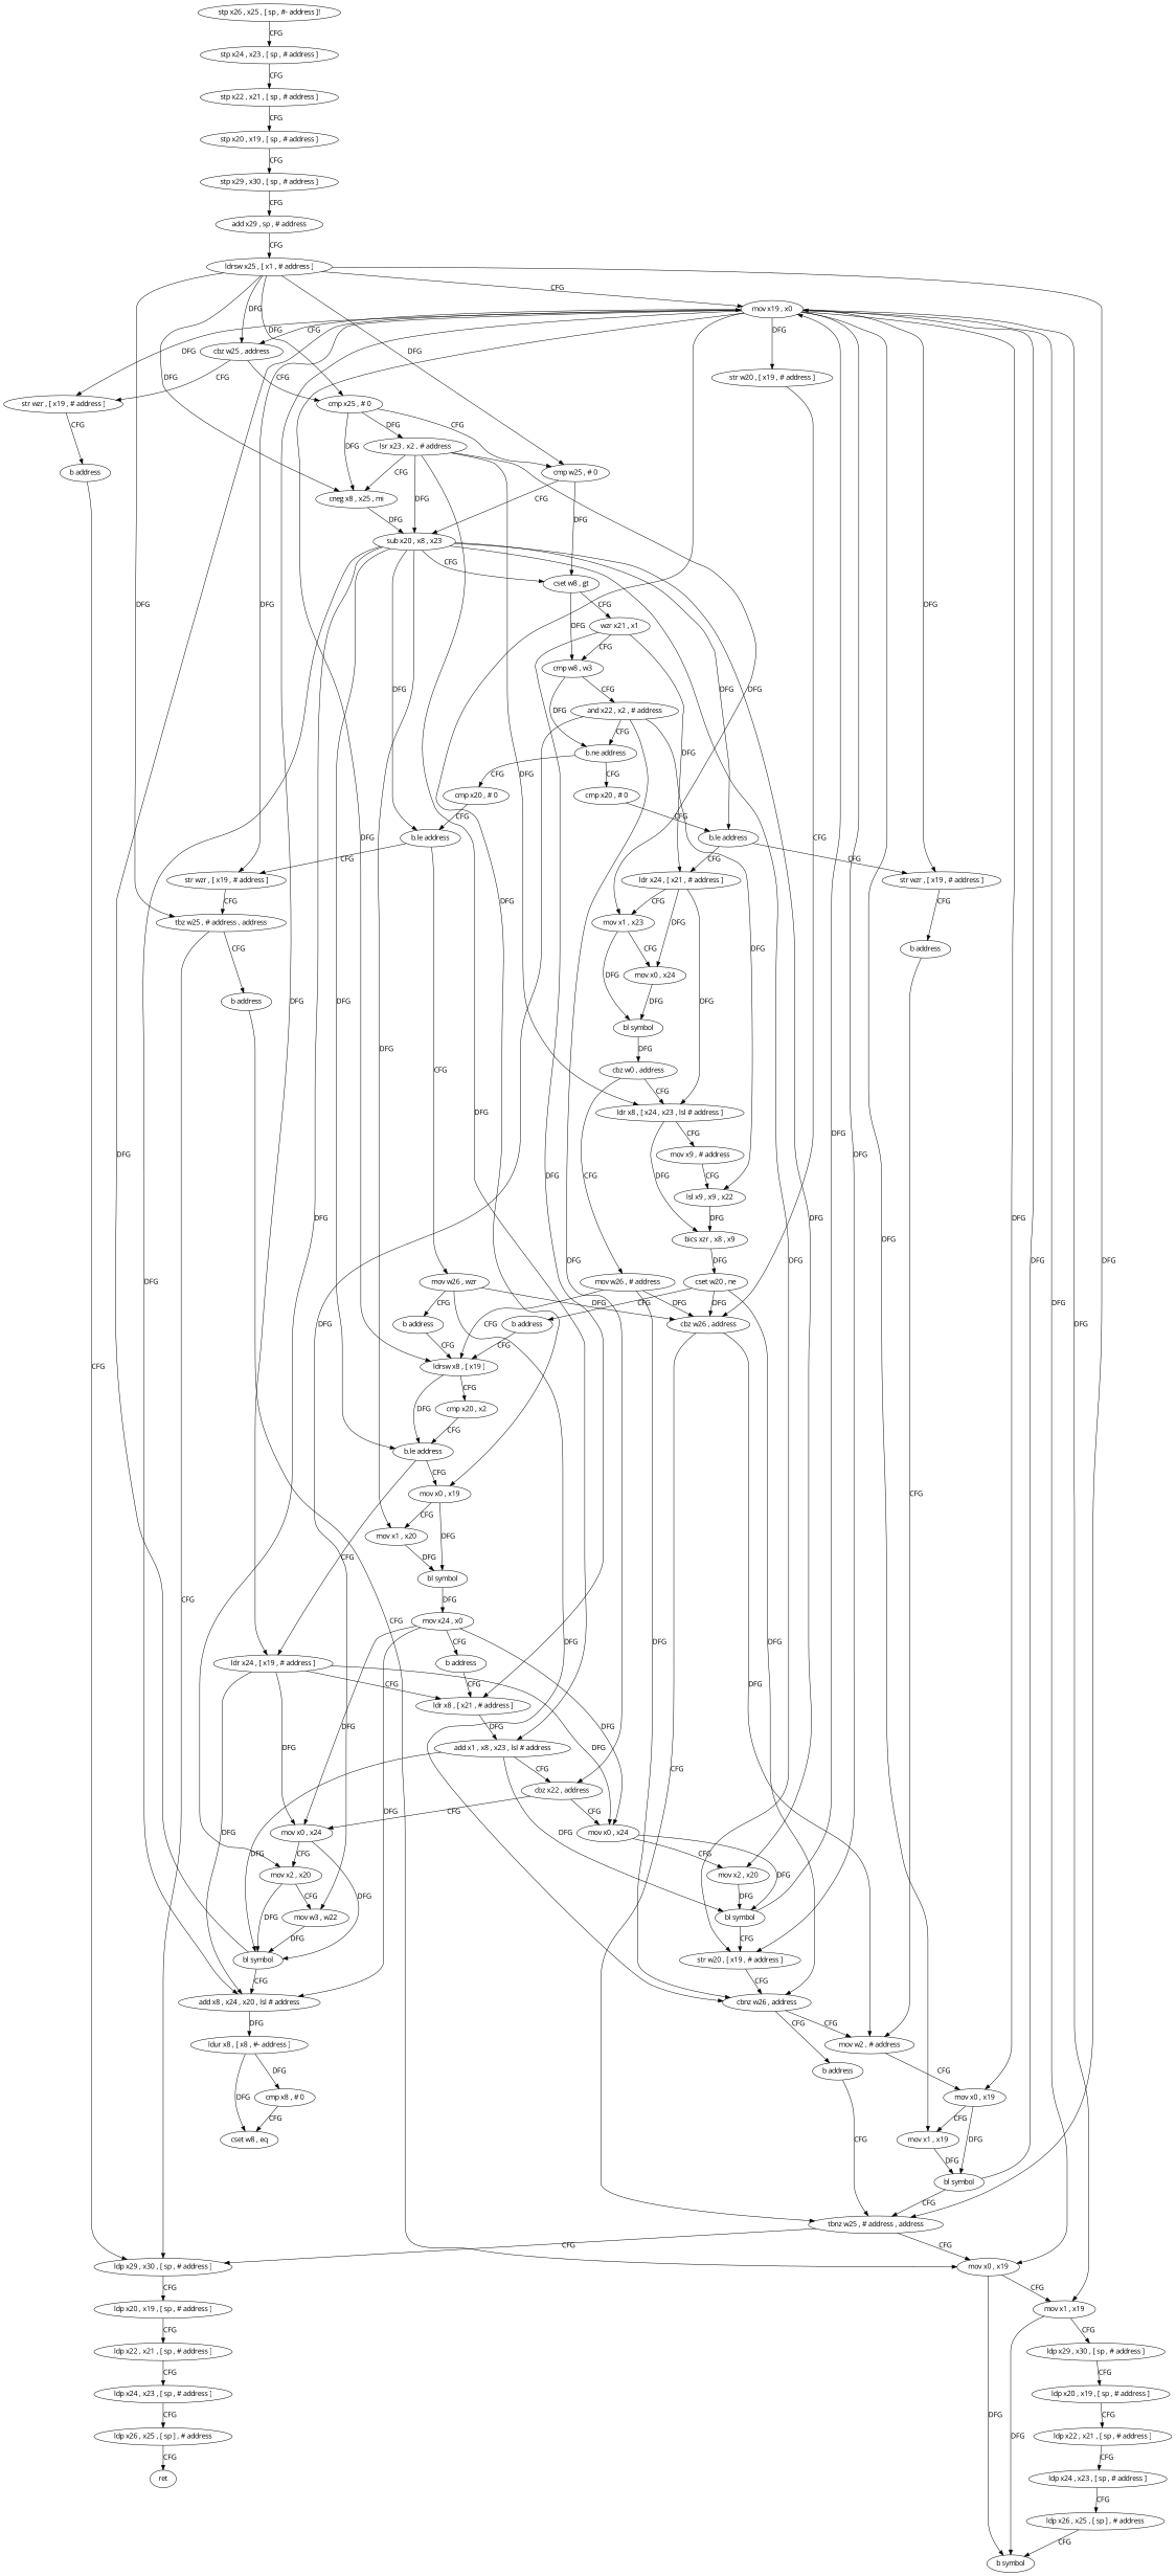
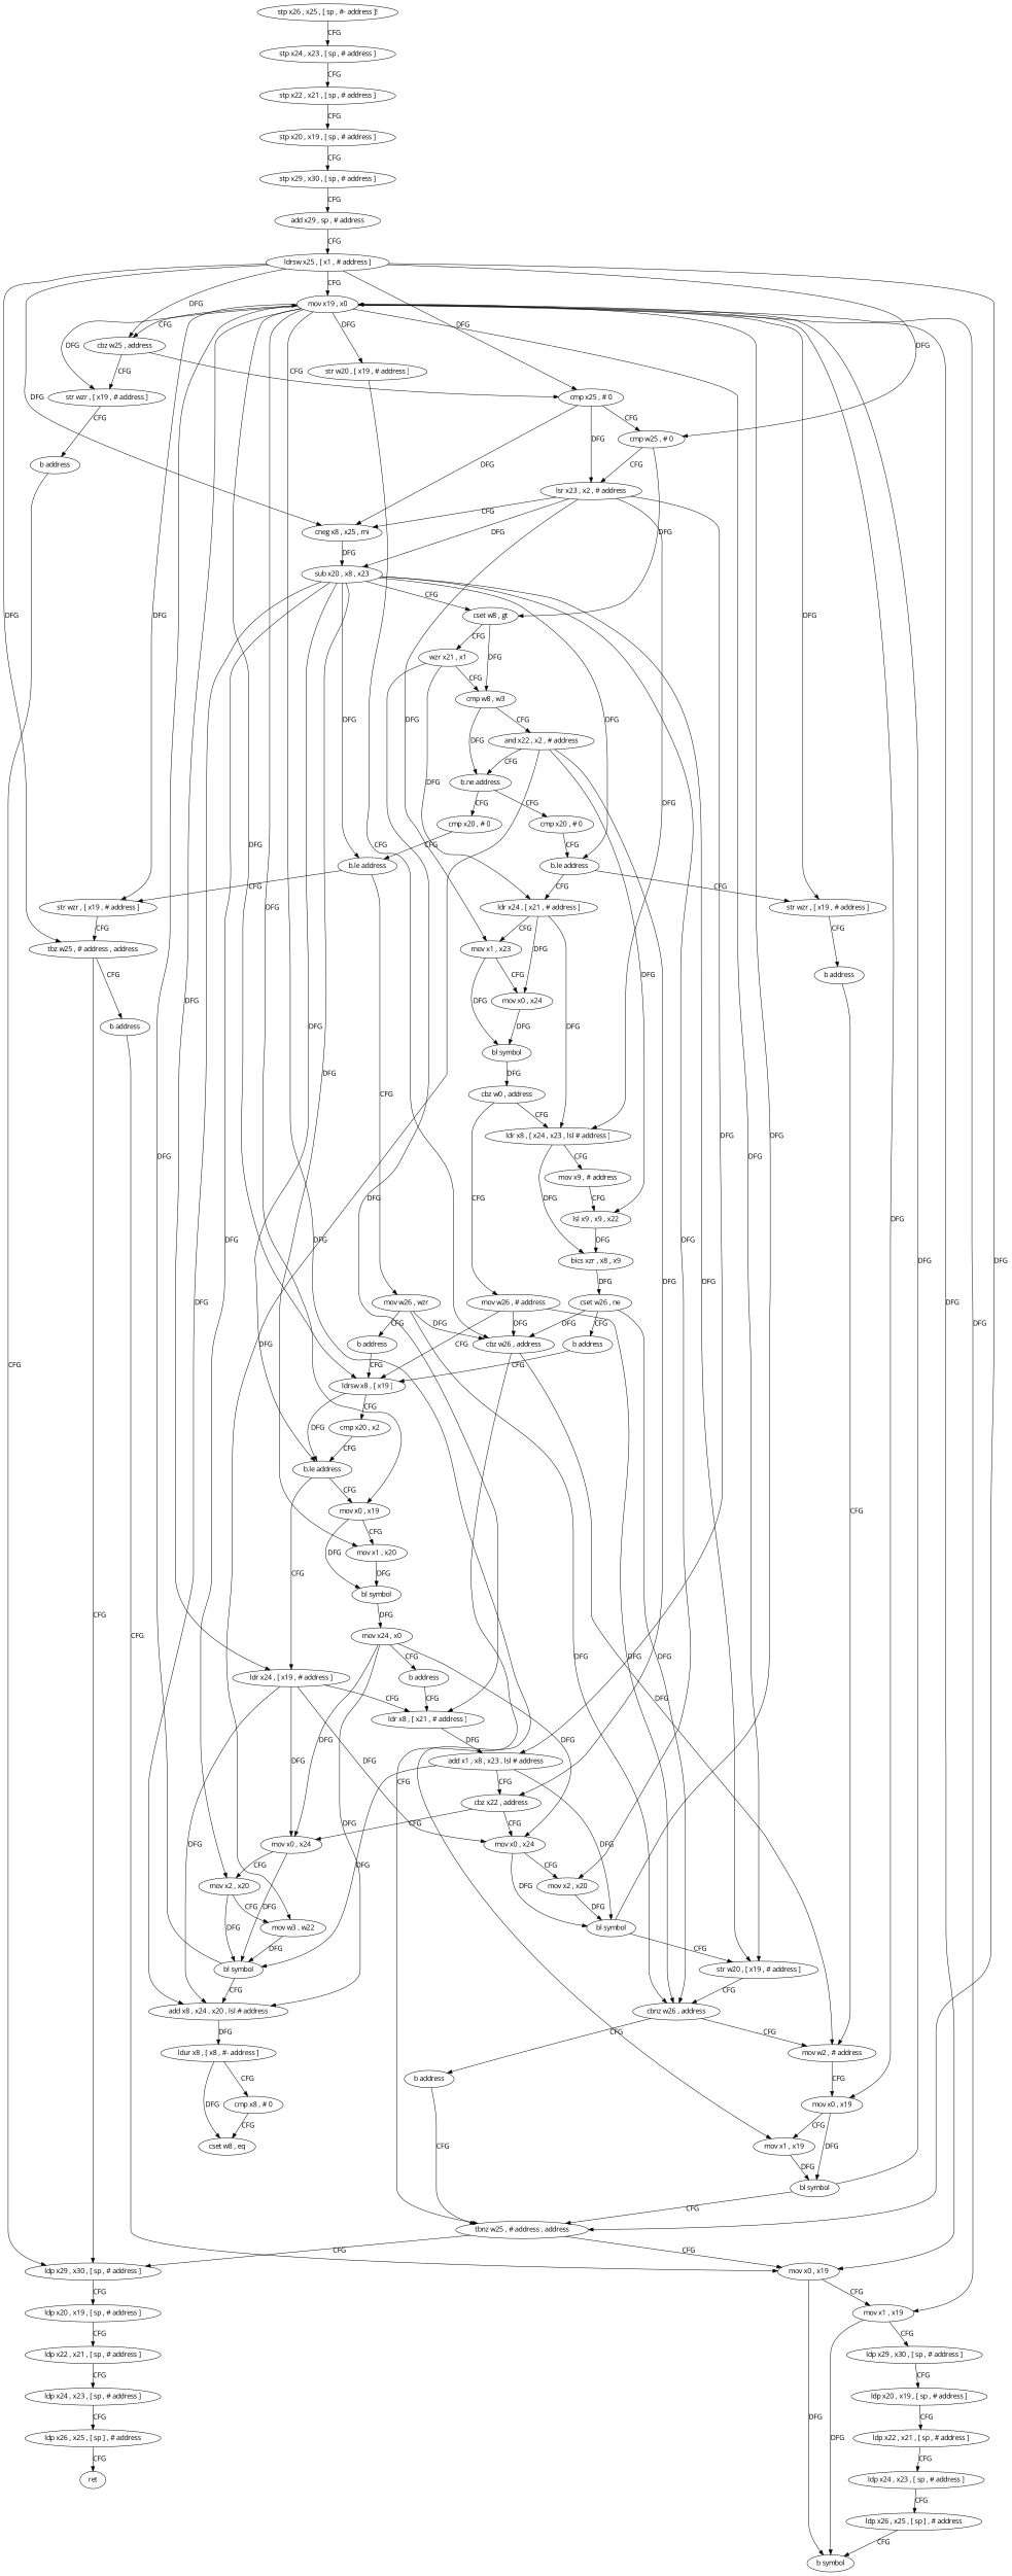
  digraph {
    fontname="Open Sans"
    node [fontname="Open Sans"]
    edge [fontname="Open Sans"]
    n1 [label="stp x26 , x25 , [ sp , #- address ]!"]
    n2 [label="stp x24 , x23 , [ sp , # address ]"]
    n3 [label="stp x22 , x21 , [ sp , # address ]"]
    n4 [label="stp x20 , x19 , [ sp , # address ]"]
    n5 [label="stp x29 , x30 , [ sp , # address ]"]
    n6 [label="add x29 , sp , # address"]
    n7 [label="ldrsw x25 , [ x1 , # address ]"]
    n8 [label="mov x19 , x0"]
    n9 [label="cbz w25 , address"]
    n10 [label="cmp x25 , # 0"]
    n11 [label="cneg x8 , x25 , mi"]
    n12 [label="cmp w25 , # 0"]
    n13 [label="tbz w25 , # address , address"]
    n14 [label="tbnz w25 , # address , address"]
    n15 [label="str wzr , [ x19 , # address ]"]
    n16 [label="str wzr , [ x19 , # address ]"]
    n17 [label="str wzr , [ x19 , # address ]"]
    n18 [label="ldrsw x8 , [ x19 ]"]
    n19 [label="mov x0 , x19"]
    n20 [label="ldr x24 , [ x19 , # address ]"]
    n21 [label="mov x0 , x19"]
    n22 [label="mov x0 , x19"]
    n23 [label="mov x1 , x19"]
    n24 [label="mov x1 , x19"]
    n25 [label="str w20 , [ x19 , # address ]"]
    n26 [label="str w20 , [ x19 , # address ]"]
    n27 [label="lsr x23 , x2 , # address"]
    n28 [label="sub x20 , x8 , x23"]
    n29 [label="cset w8 , gt"]
    n30 [label="ldp x29 , x30 , [ sp , # address ]"]
    n31 [label="b address"]
    n32 [label="b address"]
    n33 [label="b address"]
    n34 [label="b.le address"]
    n35 [label="cmp x20 , x2"]
    n36 [label="b symbol"]
    n37 [label="add x8 , x24 , x20 , lsl # address"]
    n38 [label="ldr x8 , [ x21 , # address ]"]
    n39 [label="mov x0 , x24"]
    n40 [label="mov x0 , x24"]
    n41 [label="mov x1 , x20"]
    n42 [label="bl symbol"]
    n43 [label="bl symbol"]
    n44 [label="ldp x29 , x30 , [ sp , # address ]"]
    n45 [label="cbnz w26 , address"]
    n46 [label="cbz w26 , address"]
    n47 [label="mov x1 , x23"]
    n48 [label="ldr x8 , [ x24 , x23 , lsl # address ]"]
    n49 [label="add x1 , x8 , x23 , lsl # address"]
    n50 [label="ldp x20 , x19 , [ sp , # address ]"]
    n51 [label="ldp x22 , x21 , [ sp , # address ]"]
    n52 [label="b.le address"]
    n53 [label="b.le address"]
    n54 [label="mov x2 , x20"]
    n55 [label="mov x2 , x20"]
    n56 [label="mov x0 , x24"]
    n57 [label="bl symbol"]
    n58 [label="mov x9 , # address"]
    n59 [label="bics xzr , x8 , x9"]
    n60 [label="cbz x22 , address"]
    n61 [label="bl symbol"]
    n62 [label="bl symbol"]
    n63 [label="wzr x21 , x1"]
    n64 [label="cmp w8 , w3"]
    n65 [label="mov w26 , wzr"]
    n66 [label="ldr x24 , [ x21 , # address ]"]
    n67 [label="mov w3 , w22"]
    n68 [label="ldur x8 , [ x8 , #- address ]"]
    n69 [label="and x22 , x2 , # address"]
    n70 [label="b.ne address"]
    n71 [label="lsl x9 , x9 , x22"]
    n72 [label="cmp x20 , # 0"]
    n73 [label="cmp x20 , # 0"]
    n74 [label="ldp x24 , x23 , [ sp , # address ]"]
    n75 [label="ldp x26 , x25 , [ sp ] , # address"]
    n76 [label=ret]
    n77 [label="b address"]
    n78 [label="mov w2 , # address"]
    n79 [label="b address"]
    n80 [label="cbz w0 , address"]
    n81 [label="mov w26 , # address"]
-   n82 [label="cset w20 , ne"]
+   n82 [label="cset w26 , ne"]
    n83 [label="mov x24 , x0"]
    n84 [label="b address"]
    n85 [label="ldp x20 , x19 , [ sp , # address ]"]
    n86 [label="ldp x22 , x21 , [ sp , # address ]"]
    n87 [label="ldp x24 , x23 , [ sp , # address ]"]
    n88 [label="ldp x26 , x25 , [ sp ] , # address"]
    n89 [label="b address"]
    n90 [label="cmp x8 , # 0"]
    n91 [label="cset w8 , eq"]
    n1 -> n2 [label=CFG]
    n2 -> n3 [label=CFG]
    n3 -> n4 [label=CFG]
    n4 -> n5 [label=CFG]
    n5 -> n6 [label=CFG]
    n6 -> n7 [label=CFG]
    n7 -> n8 [label=CFG]
    n7 -> n9 [label=DFG]
    n7 -> n10 [label=DFG]
    n7 -> n11 [label=DFG]
    n7 -> n12 [label=DFG]
    n7 -> n13 [label=DFG]
    n7 -> n14 [label=DFG]
    n8 -> n9 [label=CFG]
    n8 -> n15 [label=DFG]
    n8 -> n16 [label=DFG]
    n8 -> n17 [label=DFG]
    n8 -> n18 [label=DFG]
    n8 -> n19 [label=DFG]
    n8 -> n20 [label=DFG]
    n8 -> n21 [label=DFG]
    n8 -> n22 [label=DFG]
    n8 -> n23 [label=DFG]
    n8 -> n24 [label=DFG]
    n8 -> n25 [label=DFG]
    n8 -> n26 [label=DFG]
    n9 -> n10 [label=CFG]
    n9 -> n15 [label=CFG]
    n10 -> n11 [label=DFG]
    n10 -> n12 [label=CFG]
    n10 -> n27 [label=DFG]
    n11 -> n28 [label=DFG]
-   n12 -> n28 [label=CFG]
+   n12 -> n27 [label=CFG]
    n12 -> n29 [label=DFG]
    n13 -> n30 [label=CFG]
    n13 -> n31 [label=CFG]
    n14 -> n19 [label=CFG]
    n14 -> n30 [label=CFG]
    n15 -> n32 [label=CFG]
    n16 -> n13 [label=CFG]
    n17 -> n33 [label=CFG]
    n18 -> n34 [label=DFG]
    n18 -> n35 [label=CFG]
    n19 -> n24 [label=CFG]
    n19 -> n36 [label=DFG]
    n20 -> n37 [label=DFG]
    n20 -> n38 [label=CFG]
    n20 -> n39 [label=DFG]
    n20 -> n40 [label=DFG]
    n21 -> n41 [label=CFG]
    n21 -> n42 [label=DFG]
    n22 -> n23 [label=CFG]
    n22 -> n43 [label=DFG]
    n23 -> n43 [label=DFG]
    n24 -> n36 [label=DFG]
    n24 -> n44 [label=CFG]
    n25 -> n45 [label=CFG]
    n26 -> n46 [label=CFG]
    n27 -> n11 [label=CFG]
    n27 -> n28 [label=DFG]
    n27 -> n47 [label=DFG]
    n27 -> n48 [label=DFG]
    n27 -> n49 [label=DFG]
    n28 -> n25 [label=DFG]
    n28 -> n29 [label=CFG]
    n28 -> n34 [label=DFG]
    n28 -> n37 [label=DFG]
    n28 -> n41 [label=DFG]
    n28 -> n52 [label=DFG]
    n28 -> n53 [label=DFG]
    n28 -> n54 [label=DFG]
    n28 -> n55 [label=DFG]
    n29 -> n63 [label=CFG]
    n29 -> n64 [label=DFG]
    n30 -> n50 [label=CFG]
    n31 -> n19 [label=CFG]
    n32 -> n30 [label=CFG]
    n33 -> n78 [label=CFG]
    n34 -> n20 [label=CFG]
    n34 -> n21 [label=CFG]
    n35 -> n34 [label=CFG]
    n37 -> n68 [label=DFG]
    n38 -> n49 [label=DFG]
    n39 -> n54 [label=CFG]
    n39 -> n61 [label=DFG]
    n40 -> n55 [label=CFG]
    n40 -> n62 [label=DFG]
    n41 -> n42 [label=DFG]
    n42 -> n83 [label=DFG]
    n43 -> n8 [label=DFG]
    n43 -> n14 [label=CFG]
    n44 -> n85 [label=CFG]
    n45 -> n78 [label=CFG]
    n45 -> n79 [label=CFG]
    n46 -> n14 [label=CFG]
    n46 -> n78 [label=DFG]
    n47 -> n56 [label=CFG]
    n47 -> n57 [label=DFG]
    n48 -> n58 [label=CFG]
    n48 -> n59 [label=DFG]
    n49 -> n60 [label=CFG]
    n49 -> n61 [label=DFG]
    n49 -> n62 [label=DFG]
    n50 -> n51 [label=CFG]
    n51 -> n74 [label=CFG]
    n52 -> n16 [label=CFG]
    n52 -> n65 [label=CFG]
    n53 -> n17 [label=CFG]
    n53 -> n66 [label=CFG]
    n54 -> n61 [label=DFG]
    n55 -> n62 [label=DFG]
    n55 -> n67 [label=CFG]
    n56 -> n57 [label=DFG]
    n57 -> n80 [label=DFG]
    n58 -> n71 [label=CFG]
    n59 -> n82 [label=DFG]
    n60 -> n39 [label=CFG]
    n60 -> n40 [label=CFG]
    n61 -> n8 [label=DFG]
    n61 -> n25 [label=CFG]
    n62 -> n8 [label=DFG]
    n62 -> n37 [label=CFG]
    n63 -> n38 [label=DFG]
    n63 -> n64 [label=CFG]
    n63 -> n66 [label=DFG]
    n64 -> n69 [label=CFG]
    n64 -> n70 [label=DFG]
    n65 -> n45 [label=DFG]
    n65 -> n46 [label=DFG]
    n65 -> n77 [label=CFG]
    n66 -> n47 [label=CFG]
    n66 -> n48 [label=DFG]
    n66 -> n56 [label=DFG]
    n67 -> n62 [label=DFG]
-   n68 -> n90 [label=DFG]
+   n68 -> n90 [label=CFG]
    n68 -> n91 [label=DFG]
    n69 -> n60 [label=DFG]
    n69 -> n67 [label=DFG]
    n69 -> n70 [label=CFG]
    n69 -> n71 [label=DFG]
    n70 -> n72 [label=CFG]
    n70 -> n73 [label=CFG]
    n71 -> n59 [label=DFG]
    n72 -> n52 [label=CFG]
    n73 -> n53 [label=CFG]
    n74 -> n75 [label=CFG]
    n75 -> n76 [label=CFG]
    n77 -> n18 [label=CFG]
    n78 -> n22 [label=CFG]
    n79 -> n14 [label=CFG]
    n80 -> n48 [label=CFG]
    n80 -> n81 [label=CFG]
    n81 -> n18 [label=CFG]
    n81 -> n45 [label=DFG]
    n81 -> n46 [label=DFG]
    n82 -> n45 [label=DFG]
    n82 -> n46 [label=DFG]
    n82 -> n84 [label=CFG]
    n83 -> n37 [label=DFG]
    n83 -> n39 [label=DFG]
    n83 -> n40 [label=DFG]
    n83 -> n89 [label=CFG]
    n84 -> n18 [label=CFG]
    n85 -> n86 [label=CFG]
    n86 -> n87 [label=CFG]
    n87 -> n88 [label=CFG]
    n88 -> n36 [label=CFG]
    n89 -> n38 [label=CFG]
    n90 -> n91 [label=CFG]
  }
